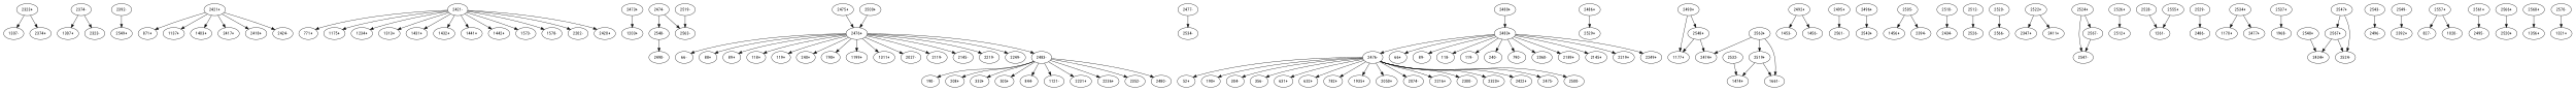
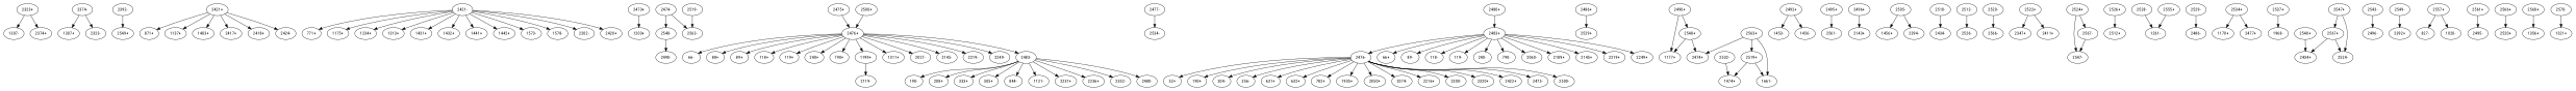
  digraph {
    fontname="Roboto Condensed"
    k=96
    n=10
    s=1000
    node [fontname="Roboto Condensed"]
    edge [d=-253 e=47.3 fontname="Roboto Condensed" n=12]
    "2323+"
    "1307-"
    "2374+"
    "2374-"
    "1307+"
    "2323-"
    "2392-"
    "2549+"
    "2421+"
    "871+"
    "1137+"
    "1403+"
    "2417+"
    "2418+"
    "2424-"
    "2421-"
    "771+"
    "1175+"
    "1234+"
    "1313+"
    "1431+"
    "1432+"
    "1441+"
    "1442+"
    "1573-"
    "1578-"
    "2202-"
    "2420+"
    "2473+"
    "1203+"
    "2474-"
    "2548-"
    "2563-"
    "2490-"
    "2475+"
    "2476+"
    "66-"
    "88+"
    "89+"
    "118+"
    "119+"
    "240+"
    "790+"
    "1199+"
    "1311+"
    "2027-"
    "2119-"
    "2145-"
    "2219-"
    "2249-"
    "2483-"
    "190-"
    "208+"
    "333+"
    "505+"
    "844-"
    "1121-"
    "2231+"
    "2236+"
    "2352-"
    "2480-"
    "2477-"
    "2534-"
    "2480+"
    "2483+"
    "2476-"
    "66+"
    "89-"
    "118-"
    "119-"
    "240-"
    "790-"
    "2060-"
    n74 [label="2189+"]
    "2145+"
    "2219+"
    "2249+"
    "52+"
    "190+"
    "304-"
    "356-"
    "631+"
    "632+"
    "782+"
    "1935+"
    "2050+"
    "2074-"
    "2216+"
    "2300-"
    "2320+"
    "2422+"
    "2475-"
    "2500-"
    "2486+"
    "2529+"
    "2490+"
    "1177+"
    "2548+"
    "2474+"
    "2492+"
    "1453-"
    "1456-"
    "2495+"
    "2561-"
    "2496+"
-   "2543+"
+   "2543+" [label="2143+"]
    "2500+"
    "2505-"
    "1456+"
    "2394-"
    "2510-"
    "2434-"
    "2512-"
    "2526-"
    "2519+"
    "1474+"
    "1661-"
    "2519-"
    "2520-"
    "2566-"
    "2522+"
    "2347+"
    "2411+"
    "2524+"
    "2547-"
    "2567-"
    "2526+"
    "2512+"
    "2528-"
    "1261-"
    "2529-"
    "2486-"
    "2532-"
    "2534+"
    "1170+"
    "2477+"
    "2537+"
    "1968-"
    "2540+"
    "2434+"
    "2543-"
    "2496-"
    "2547+"
    "2524-"
    "2567+"
    "2549-"
    "2392+"
    "2555+"
    "2557+"
    "827-"
    "1020-"
    "2561+"
    "2495-"
    "2563+"
    "2566+"
    "2520+"
    "2568+"
    "1356+"
    "2570-"
    "1321+"
    "2323+" -> "1307-" [d=-196 e=32.1 n=26]
    "2323+" -> "2374+" [d=-212 e=34.9 n=22]
    "2374-" -> "1307+" [d=-204 e=29.9 n=30]
    "2374-" -> "2323-" [d=-212 e=34.9 n=22]
    "2392-" -> "2549+" [e=26.2 n=39]
    "2421+" -> "871+" [d=-170 e=22.1 n=55]
    "2421+" -> "1137+" [d=-171 e=26.2 n=39]
    "2421+" -> "1403+" [d=-189 e=34.9 n=22]
    "2421+" -> "2417+" [d=-192 e=34.9 n=22]
    "2421+" -> "2418+" [d=-178 e=26.2 n=39]
    "2421+" -> "2424-" [d=-191 e=18.3 n=80]
    "2421-" -> "771+" [d=-228 e=37.6 n=19]
    "2421-" -> "1175+" [d=-165 e=17.6 n=87]
    "2421-" -> "1234+" [d=-177 e=23.9 n=47]
    "2421-" -> "1313+" [d=-240 e=32.1 n=26]
    "2421-" -> "1431+" [d=-67 e=29.0 n=32]
    "2421-" -> "1432+" [d=-100 e=43.8 n=14]
    "2421-" -> "1441+" [d=-84 e=36.6 n=20]
    "2421-" -> "1442+" [d=-85 e=51.8 n=10]
    "2421-" -> "1573-" [d=-119 e=34.9 n=22]
    "2421-" -> "1578-" [d=-94 e=29.0 n=32]
    "2421-" -> "2202-" [d=-96 e=29.9 n=30]
    "2421-" -> "2420+" [d=-69 e=35.8 n=21]
    "2473+" -> "1203+" [d=-170 e=32.8 n=25]
    "2474-" -> "2548-" [d=-165072 e=43.8 n=14]
    "2474-" -> "2563-" [d=-164936 e=42.3 n=15]
    "2548-" -> "2490-" [d=-87288 e=42.3 n=15]
    "2475+" -> "2476+" [d=-4298 e=21.5 n=58]
    "2476+" -> "66-" [d=-14 e=18.3 n=80]
    "2476+" -> "88+" [d=-69 e=11.1 n=217]
    "2476+" -> "89+" [d=-106 e=9.5 n=296]
    "2476+" -> "118+" [d=-59 e=8.2 n=395]
    "2476+" -> "119+" [d=-62 e=25.0 n=43]
    "2476+" -> "240+" [d=-57 e=9.6 n=290]
    "2476+" -> "790+" [d=-16 e=20.5 n=64]
    "2476+" -> "1199+" [d=-57]
    "2476+" -> "1311+" [d=-78 e=35.8 n=21]
    "2476+" -> "2027-" [d=-180 e=51.8 n=10]
-   "2476+" -> "2119-" [d=-60 e=29.4 n=31]
+   "1199+" -> "2119-" [d=-60 e=29.4 n=31]
    "2476+" -> "2145-" [d=-67 e=23.4 n=49]
    "2476+" -> "2219-" [d=-25 e=12.1 n=183]
    "2476+" -> "2249-" [d=-109 e=6.6 n=625]
    "2476+" -> "2483-" [d=-6 e=25.0 n=43]
    "2483-" -> "190-" [d=-4677 e=51.8 n=10]
    "2483-" -> "208+" [d=-4614 e=10.5 n=242]
    "2483-" -> "333+" [d=-4636 e=25.0 n=43]
    "2483-" -> "505+" [d=-4640 e=16.1 n=103]
    "2483-" -> "844-" [d=-4637 e=13.8 n=141]
    "2483-" -> "1121-" [d=-4617 e=12.6 n=168]
    "2483-" -> "2231+" [d=-4650 e=10.9 n=225]
    "2483-" -> "2236+" [d=-4650 e=34.2 n=23]
    "2483-" -> "2352-" [d=-4610 e=14.9 n=121]
    "2483-" -> "2480-" [d=-4758 e=42.3 n=15]
    "2477-" -> "2534-" [e=51.8 n=10]
    "2480+" -> "2483+" [d=-4758 e=42.3 n=15]
    "2483+" -> "2476-" [d=-6 e=25.0 n=43]
    "2483+" -> "66+" [d=4 e=35.8 n=21]
    "2483+" -> "89-" [d=9 e=30.4 n=29]
    "2483+" -> "118-" [d=-5 e=12.1 n=182]
    "2483+" -> "119-" [d=29 e=34.9 n=22]
    "2483+" -> "240-" [d=26 e=24.7 n=44]
    "2483+" -> "790-" [d=13 e=13.6 n=146]
    "2483+" -> "2060-" [d=-55 e=43.8 n=14]
    "2483+" -> n74 [d=-3]
    "2483+" -> "2145+" [d=46 e=37.6 n=19]
    "2483+" -> "2219+" [d=11 e=13.7 n=143]
    "2483+" -> "2249+" [d=3 e=14.7 n=125]
    "2476-" -> "52+" [d=-4161 e=31.0 n=28]
    "2476-" -> "190+" [d=-4254 e=31.0 n=28]
    "2476-" -> "304-" [d=-4170 e=10.0 n=267]
    "2476-" -> "356-" [d=-4126 e=51.8 n=10]
    "2476-" -> "631+" [d=-4112 e=35.8 n=21]
    "2476-" -> "632+" [d=-4127 e=10.9 n=227]
    "2476-" -> "782+" [d=-4237 e=49.4 n=11]
    "2476-" -> "1935+" [d=-4119 e=45.4 n=13]
    "2476-" -> "2050+" [d=-4233 e=17.3 n=90]
    "2476-" -> "2074-" [d=-4198 e=51.8 n=10]
    "2476-" -> "2216+" [d=-4148 e=7.6 n=461]
    "2476-" -> "2300-" [d=-4166 e=27.7 n=35]
    "2476-" -> "2320+" [d=-4144 e=9.5 n=298]
    "2476-" -> "2422+" [d=-4198 e=10.3 n=252]
    "2476-" -> "2475-" [d=-4298 e=21.5 n=58]
    "2476-" -> "2500-" [d=-4305]
    "2486+" -> "2529+" [d=-246 e=25.3 n=42]
    "2490+" -> "1177+" [d=-91 e=38.6 n=18]
    "2490+" -> "2548+" [d=-87288 e=42.3 n=15]
    "2548+" -> "1177+" [d=-122 e=49.4 n=11]
    "2548+" -> "2474+" [d=-165072 e=43.8 n=14]
    "2492+" -> "1453-" [d=-86 e=39.7 n=17]
    "2492+" -> "1456-" [d=-183 e=42.3 n=15]
    "2495+" -> "2561-" [d=-281 e=28.5 n=33]
    "2496+" -> "2543+" [d=-249 e=43.8 n=14]
    "2500+" -> "2476+" [d=-4305]
    "2505-" -> "1456+" [d=1 e=43.8 n=14]
    "2505-" -> "2394-" [d=-108 e=32.1 n=26]
    "2510-" -> "2434-" [d=-212 e=43.8 n=14]
    "2512-" -> "2526-" [d=-137 e=34.9 n=22]
    "2519+" -> "1474+" [d=-726 e=37.6 n=19]
    "2519+" -> "1661-" [d=-720]
    "2519-" -> "2563-" [d=-41331]
    "2520-" -> "2566-" [d=-245 e=22.1 n=55]
    "2522+" -> "2347+" [d=-109 e=49.4 n=11]
    "2522+" -> "2411+" [d=-177]
    "2524+" -> "2547-" [d=-213 e=37.6 n=19]
    "2524+" -> "2567-" [d=-472 e=42.3 n=15]
    "2567-" -> "2547-" [d=-142036 e=49.4 n=11]
    "2526+" -> "2512+" [d=-137 e=34.9 n=22]
    "2528-" -> "1261-" [d=-145 e=43.8 n=14]
    "2529-" -> "2486-" [d=-246 e=25.3 n=42]
    "2532-" -> "1474+" [d=-134 e=39.7 n=17]
    "2534+" -> "1170+" [d=-137 e=49.4 n=11]
    "2534+" -> "2477+" [e=51.8 n=10]
    "2537+" -> "1968-" [d=-138428 e=32.8 n=25]
    "2540+" -> "2434+" [d=-178 e=33.4 n=24]
    "2543-" -> "2496-" [d=-249 e=43.8 n=14]
    "2547+" -> "2524-" [d=-213 e=37.6 n=19]
    "2547+" -> "2567+" [d=-142036 e=49.4 n=11]
    "2567+" -> "2434+" [d=-256]
    "2567+" -> "2524-" [d=-472 e=42.3 n=15]
    "2549-" -> "2392+" [e=26.2 n=39]
    "2555+" -> "1261-" [d=-332 e=49.4 n=11]
    "2557+" -> "827-" [d=-145 e=51.8 n=10]
    "2557+" -> "1020-" [d=-171]
    "2561+" -> "2495-" [d=-281 e=28.5 n=33]
    "2563+" -> "2474+" [d=-164936 e=42.3 n=15]
    "2563+" -> "2519+" [d=-41331]
    "2563+" -> "1661-" [d=-169]
    "2566+" -> "2520+" [d=-245 e=22.1 n=55]
    "2568+" -> "1356+" [d=-373 e=45.4 n=13]
    "2570-" -> "1321+" [d=-164]
  }
